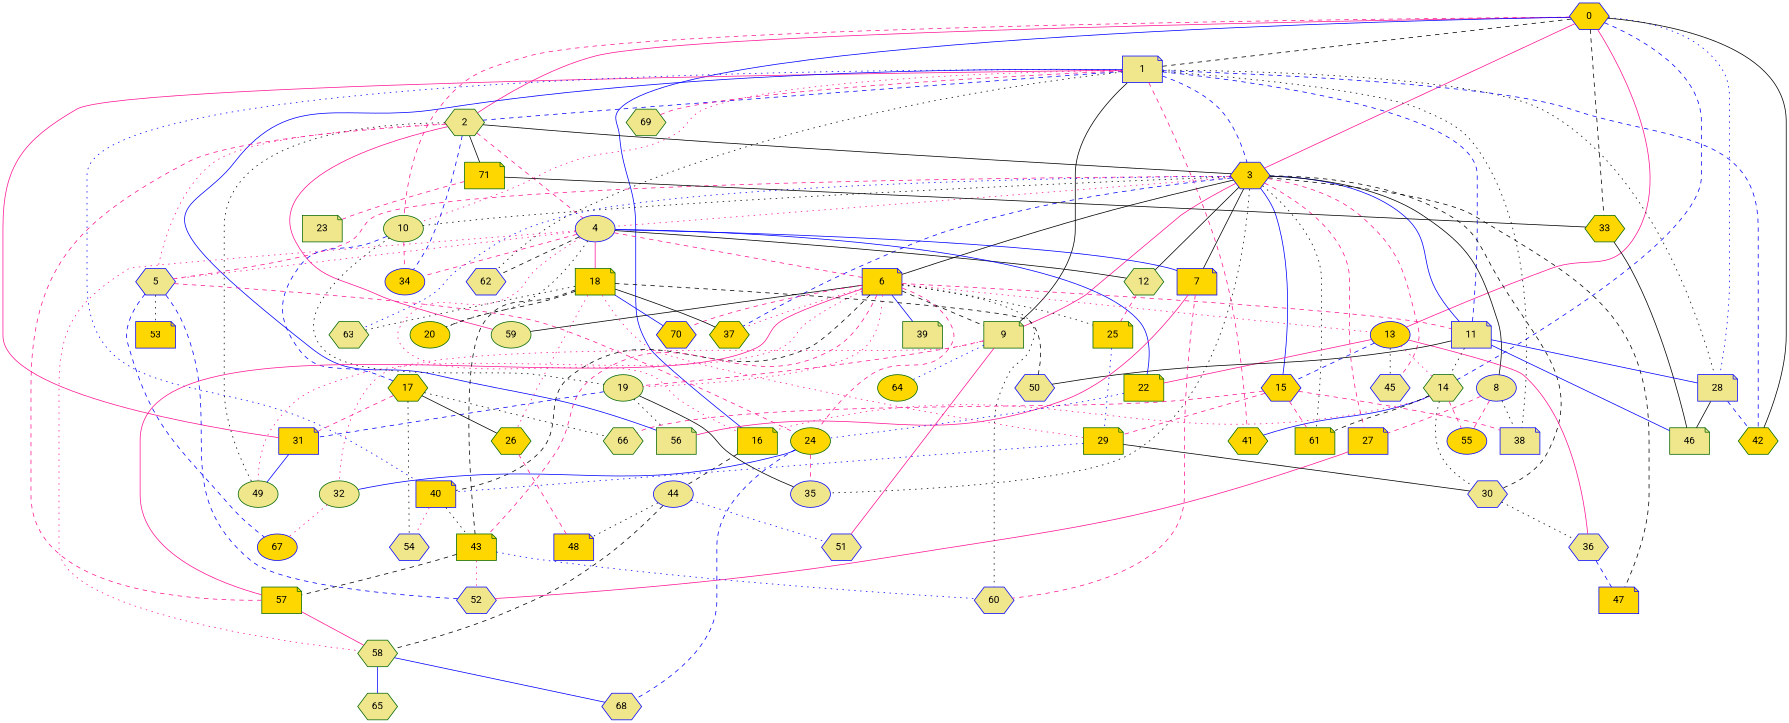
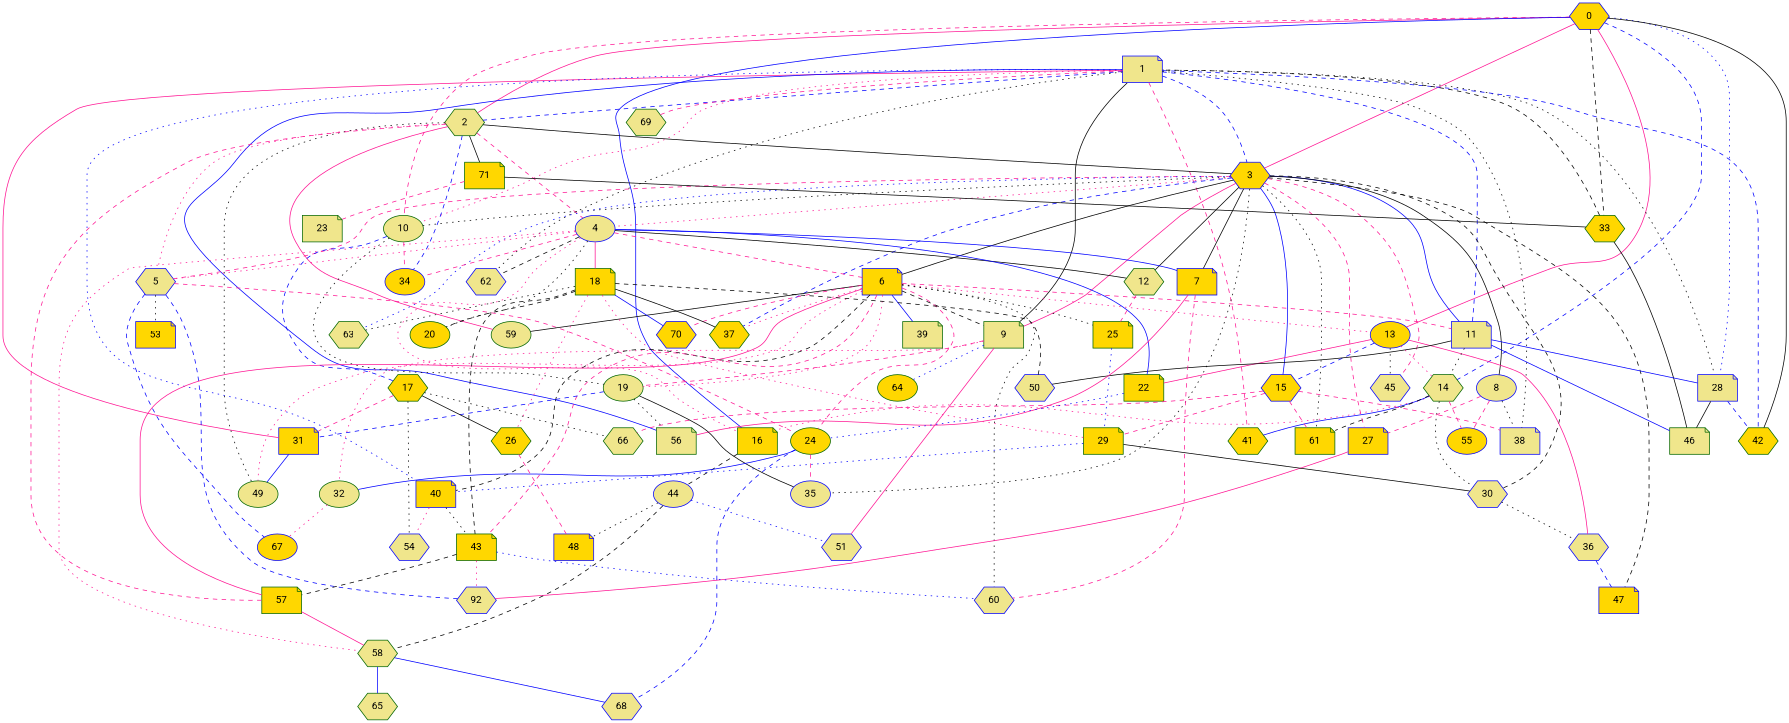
  graph {
    fontname=Roboto
    node [color=darkgreen fillcolor=khaki fontname=Roboto shape=hexagon style=filled]
    edge [color=deeppink fontname=Roboto style=dashed]
    0 [color=blue fillcolor=gold]
    1 [color=blue shape=note]
    2
    3 [color=blue fillcolor=gold]
    10 [shape=ellipse]
    13 [color=blue fillcolor=gold shape=ellipse]
    14
    16 [fillcolor=gold shape=note]
    28 [color=blue shape=note]
    33 [fillcolor=gold]
    42 [fillcolor=gold]
    9 [shape=note]
    11 [color=blue shape=note]
    31 [color=blue fillcolor=gold shape=note]
    38 [color=blue shape=note]
    40 [color=blue fillcolor=gold shape=note]
    41 [fillcolor=gold]
    56 [shape=note]
    62 [color=blue]
    69
    4 [color=blue shape=ellipse]
    5 [color=blue]
    n23 [fillcolor=gold label=71 shape=note]
    34 [color=blue fillcolor=gold shape=ellipse]
    49 [shape=ellipse]
    57 [fillcolor=gold shape=note]
    59 [shape=ellipse]
    6 [color=blue fillcolor=gold shape=note]
    7 [color=blue fillcolor=gold shape=note]
    8 [color=blue shape=ellipse]
    12
    15 [color=blue fillcolor=gold]
    27 [color=blue fillcolor=gold shape=note]
    30 [color=blue]
    35 [color=blue shape=ellipse]
    37 [fillcolor=gold]
    45 [color=blue]
    47 [color=blue fillcolor=gold shape=note]
    61 [fillcolor=gold shape=note]
    63
    19 [shape=ellipse]
    17 [fillcolor=gold]
    22 [fillcolor=gold shape=note]
    36 [color=blue]
    55 [color=blue fillcolor=gold shape=ellipse]
    44 [color=blue shape=ellipse]
    46 [shape=note]
    32 [shape=ellipse]
    51 [color=blue]
    64 [fillcolor=gold shape=ellipse]
    50 [color=blue]
    43 [fillcolor=gold shape=note]
    54 [color=blue]
    18 [fillcolor=gold shape=note]
    20 [fillcolor=gold shape=ellipse]
    58
    24 [fillcolor=gold shape=ellipse]
-   52 [color=blue]
+   52 [color=blue label=92]
    53 [color=blue fillcolor=gold shape=note]
    67 [color=blue fillcolor=gold shape=ellipse]
    23 [shape=note]
    25 [fillcolor=gold shape=note]
    39 [shape=note]
    60 [color=blue]
    70 [color=blue fillcolor=gold]
    29 [fillcolor=gold shape=note]
    66
    26 [fillcolor=gold]
    68 [color=blue]
    65
    48 [color=blue fillcolor=gold shape=note]
-   0 -- 1 [color=black]
+   33 -- 1 [color=black]
    0 -- 2 [style=solid]
    0 -- 3 [style=solid]
    0 -- 10
    0 -- 13 [style=solid]
    0 -- 14 [color=blue]
    0 -- 16 [color=blue style=solid]
    0 -- 28 [color=blue style=dotted]
    0 -- 33 [color=black]
    0 -- 42 [color=black style=solid]
    1 -- 2 [color=blue]
    1 -- 3 [color=blue]
    1 -- 10 [style=dotted]
    1 -- 28 [color=black style=dotted]
    1 -- 42 [color=blue]
    1 -- 9 [color=black style=solid]
    1 -- 11 [color=blue]
    1 -- 31 [style=solid]
    1 -- 38 [color=black style=dotted]
    1 -- 40 [color=blue style=dotted]
    1 -- 41
    1 -- 56 [color=blue style=solid]
    1 -- 62 [color=black style=dotted]
    1 -- 69
    2 -- 3 [color=black style=solid]
    2 -- 4
    2 -- 5 [style=dotted]
    2 -- n23 [color=black style=solid]
    2 -- 34 [color=blue]
    2 -- 49 [color=black style=dotted]
    2 -- 57
    2 -- 59 [style=solid]
    3 -- 10 [color=black style=dotted]
    3 -- 9 [style=solid]
    3 -- 11 [color=blue style=solid]
    3 -- 4 [style=dotted]
    3 -- 5
    3 -- 6 [color=black style=solid]
    3 -- 7 [color=black style=solid]
    3 -- 8 [color=black style=solid]
    3 -- 12 [color=black style=solid]
    3 -- 15 [color=blue style=solid]
    3 -- 27
    3 -- 30 [color=black]
    3 -- 35 [color=black style=dotted]
    3 -- 37 [color=blue]
    3 -- 45
    3 -- 47 [color=black]
    3 -- 61 [color=black style=dotted]
    3 -- 63 [color=blue style=dotted]
    10 -- 34
    10 -- 19 [color=black style=dotted]
    10 -- 17 [color=blue]
    13 -- 14 [style=dotted]
    13 -- 15 [color=blue]
    13 -- 45 [color=black style=dotted]
    13 -- 22 [style=solid]
    13 -- 36 [style=solid]
    14 -- 16 [style=dotted]
    14 -- 41 [color=blue style=solid]
    14 -- 30 [color=black style=dotted]
    14 -- 61 [color=black]
    14 -- 55
    16 -- 44 [color=black]
    28 -- 42 [color=blue]
    28 -- 46 [color=black style=solid]
    33 -- 46 [color=black style=solid]
    9 -- 19
    9 -- 32 [style=dotted]
    9 -- 51 [style=solid]
    9 -- 64 [color=blue style=dotted]
    11 -- 14 [color=black style=dotted]
    11 -- 28 [color=blue style=solid]
    11 -- 46 [color=blue style=solid]
    11 -- 50 [color=black style=solid]
    31 -- 49 [color=blue style=solid]
    40 -- 43 [color=black style=dotted]
    40 -- 54 [style=dotted]
    4 -- 16 [style=dotted]
    4 -- 62 [color=black]
    4 -- 5 [style=dotted]
    4 -- 34
    4 -- 6
    4 -- 7 [color=blue style=solid]
    4 -- 12 [color=black style=solid]
    4 -- 22 [color=blue style=solid]
    4 -- 18 [style=solid]
    4 -- 20 [color=black style=dotted]
    4 -- 58 [style=dotted]
    5 -- 24
    5 -- 52 [color=blue]
    5 -- 53 [color=black style=dotted]
    5 -- 67 [color=blue]
    n23 -- 33 [color=black style=solid]
    n23 -- 23
    57 -- 58 [style=solid]
    6 -- 13 [style=dotted]
    6 -- 9 [color=black]
    6 -- 11
    6 -- 40 [color=black]
    6 -- 49 [style=dotted]
    6 -- 57 [style=solid]
    6 -- 59 [color=black style=solid]
    6 -- 37 [style=dotted]
    6 -- 19 [style=dotted]
    6 -- 43
    6 -- 24
    6 -- 25 [color=black style=dotted]
    6 -- 39 [color=blue style=solid]
    6 -- 60 [color=black style=dotted]
    6 -- 70
    7 -- 56 [style=solid]
    7 -- 60
    8 -- 38 [color=black style=dotted]
    8 -- 27
    8 -- 55
    12 -- 25
    15 -- 38
    15 -- 61
    15 -- 29
    15 -- 66
    27 -- 52 [style=solid]
    30 -- 36 [color=black style=dotted]
    19 -- 31 [color=blue]
    19 -- 56 [color=black style=dotted]
    19 -- 35 [color=black style=solid]
    17 -- 31
    17 -- 54 [color=black style=dotted]
    17 -- 66 [color=black style=dotted]
    17 -- 26 [color=black style=solid]
    22 -- 24 [color=blue style=dotted]
    36 -- 47 [color=blue]
    44 -- 51 [color=blue style=dotted]
    44 -- 58 [color=black]
    44 -- 48 [color=black style=dotted]
    32 -- 67 [style=dotted]
    43 -- 57 [color=black]
    43 -- 52 [style=dotted]
    43 -- 60 [color=blue style=dotted]
    18 -- 37 [color=black style=solid]
    18 -- 63 [color=black style=dotted]
    18 -- 50 [color=black]
    18 -- 43 [color=black]
    18 -- 20 [color=black]
    18 -- 70 [color=blue style=solid]
    18 -- 29 [style=dotted]
    18 -- 26 [style=dotted]
    58 -- 68 [color=blue style=solid]
    58 -- 65 [color=blue style=solid]
    24 -- 35
    24 -- 32 [color=blue style=solid]
    24 -- 68 [color=blue]
    25 -- 29 [color=blue style=dotted]
    29 -- 40 [color=blue style=dotted]
    29 -- 30 [color=black style=solid]
    26 -- 48
  }
